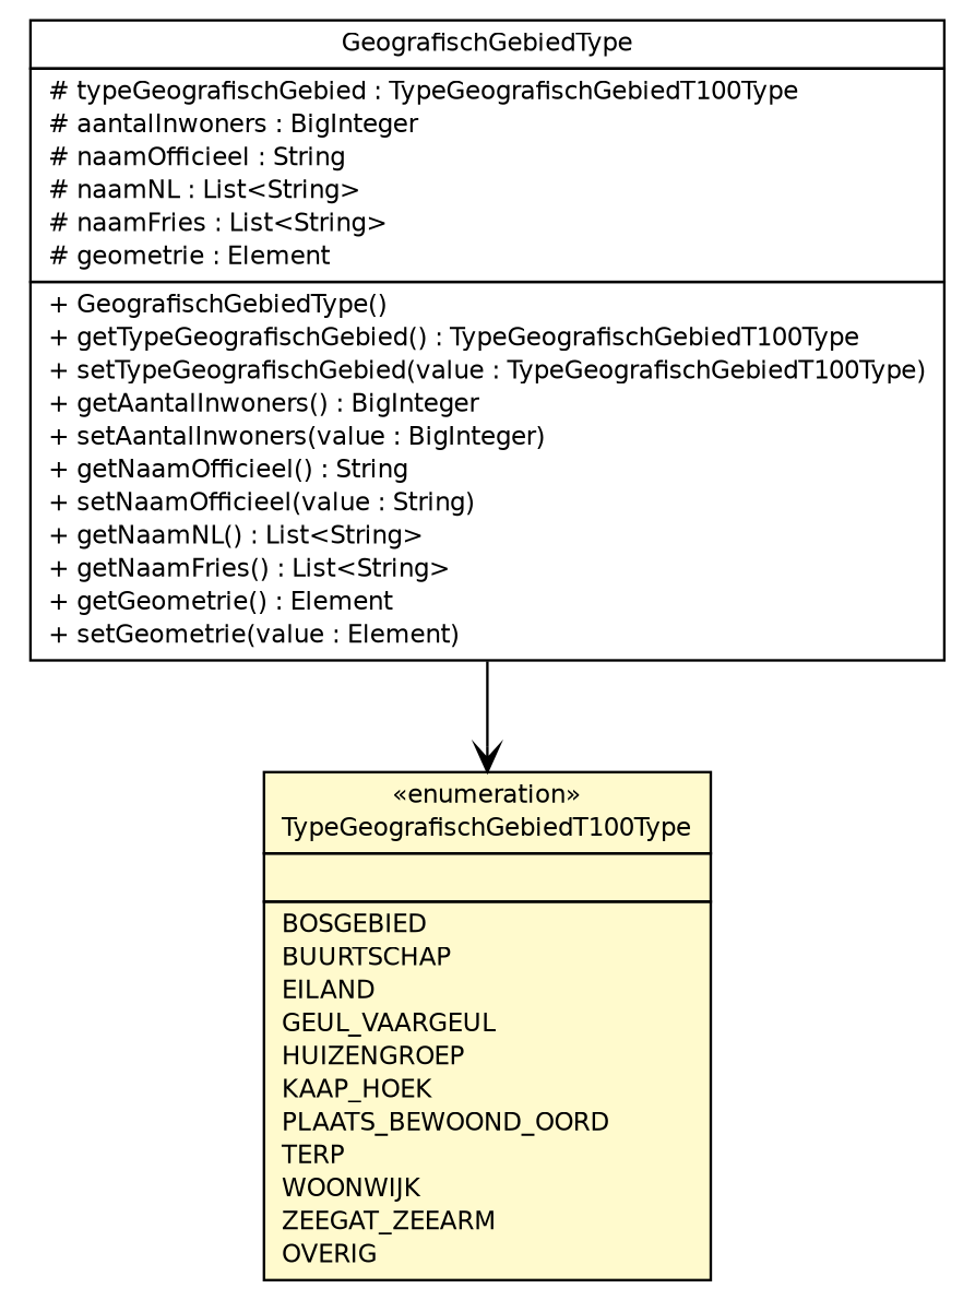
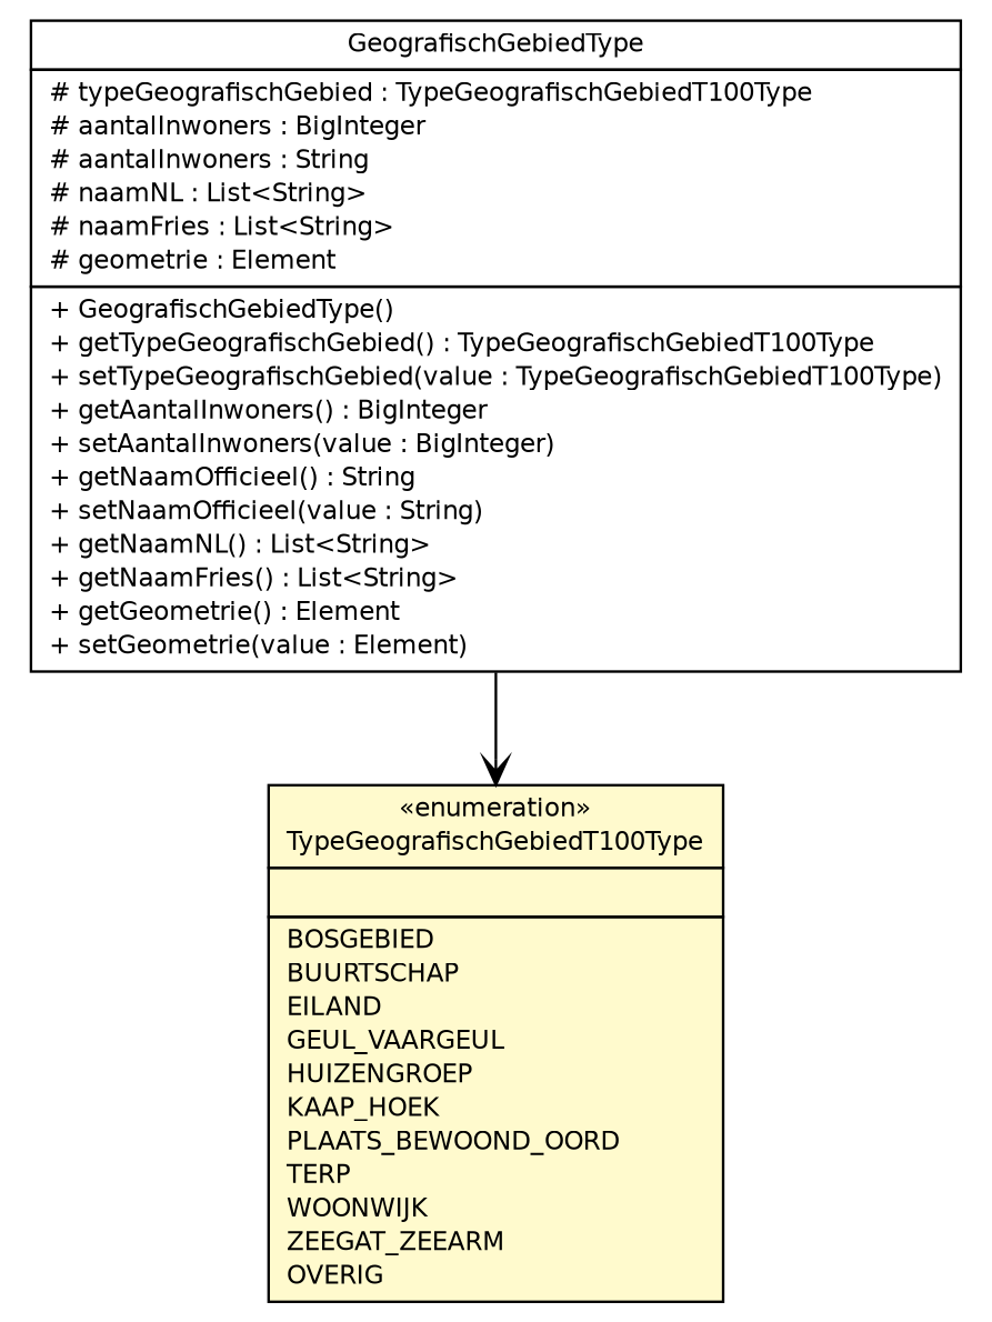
  digraph {
    nodesep=0.25
    ranksep=0.5
    node [fontcolor=black fontname=Helvetica fontsize=10.0 shape=plaintext]
    n1 [label=<<table title="nl.b3p.topnl.top100nl.TypeGeografischGebiedT100Type" border="0" cellborder="1" cellspacing="0" cellpadding="2" port="p" bgcolor="lemonChiffon" href="./TypeGeografischGebiedT100Type.html"> 		<tr><td><table border="0" cellspacing="0" cellpadding="1"> <tr><td align="center" balign="center"> &#171;enumeration&#187; </td></tr> <tr><td align="center" balign="center"> TypeGeografischGebiedT100Type </td></tr> 		</table></td></tr> 		<tr><td><table border="0" cellspacing="0" cellpadding="1"> <tr><td align="left" balign="left">  </td></tr> 		</table></td></tr> 		<tr><td><table border="0" cellspacing="0" cellpadding="1"> <tr><td align="left" balign="left"> BOSGEBIED </td></tr> <tr><td align="left" balign="left"> BUURTSCHAP </td></tr> <tr><td align="left" balign="left"> EILAND </td></tr> <tr><td align="left" balign="left"> GEUL_VAARGEUL </td></tr> <tr><td align="left" balign="left"> HUIZENGROEP </td></tr> <tr><td align="left" balign="left"> KAAP_HOEK </td></tr> <tr><td align="left" balign="left"> PLAATS_BEWOOND_OORD </td></tr> <tr><td align="left" balign="left"> TERP </td></tr> <tr><td align="left" balign="left"> WOONWIJK </td></tr> <tr><td align="left" balign="left"> ZEEGAT_ZEEARM </td></tr> <tr><td align="left" balign="left"> OVERIG </td></tr> 		</table></td></tr> 		</table>>]
-   n2 [label=<<table title="nl.b3p.topnl.top100nl.GeografischGebiedType" border="0" cellborder="1" cellspacing="0" cellpadding="2" port="p" href="./GeografischGebiedType.html"> 		<tr><td><table border="0" cellspacing="0" cellpadding="1"> <tr><td align="center" balign="center"> GeografischGebiedType </td></tr> 		</table></td></tr> 		<tr><td><table border="0" cellspacing="0" cellpadding="1"> <tr><td align="left" balign="left"> # typeGeografischGebied : TypeGeografischGebiedT100Type </td></tr> <tr><td align="left" balign="left"> # aantalInwoners : BigInteger </td></tr> <tr><td align="left" balign="left"> # naamOfficieel : String </td></tr> <tr><td align="left" balign="left"> # naamNL : List&lt;String&gt; </td></tr> <tr><td align="left" balign="left"> # naamFries : List&lt;String&gt; </td></tr> <tr><td align="left" balign="left"> # geometrie : Element </td></tr> 		</table></td></tr> 		<tr><td><table border="0" cellspacing="0" cellpadding="1"> <tr><td align="left" balign="left"> + GeografischGebiedType() </td></tr> <tr><td align="left" balign="left"> + getTypeGeografischGebied() : TypeGeografischGebiedT100Type </td></tr> <tr><td align="left" balign="left"> + setTypeGeografischGebied(value : TypeGeografischGebiedT100Type) </td></tr> <tr><td align="left" balign="left"> + getAantalInwoners() : BigInteger </td></tr> <tr><td align="left" balign="left"> + setAantalInwoners(value : BigInteger) </td></tr> <tr><td align="left" balign="left"> + getNaamOfficieel() : String </td></tr> <tr><td align="left" balign="left"> + setNaamOfficieel(value : String) </td></tr> <tr><td align="left" balign="left"> + getNaamNL() : List&lt;String&gt; </td></tr> <tr><td align="left" balign="left"> + getNaamFries() : List&lt;String&gt; </td></tr> <tr><td align="left" balign="left"> + getGeometrie() : Element </td></tr> <tr><td align="left" balign="left"> + setGeometrie(value : Element) </td></tr> 		</table></td></tr> 		</table>>]
+   n2 [label=<<table title="nl.b3p.topnl.top100nl.GeografischGebiedType" border="0" cellborder="1" cellspacing="0" cellpadding="2" port="p" href="./GeografischGebiedType.html"> 		<tr><td><table border="0" cellspacing="0" cellpadding="1"> <tr><td align="center" balign="center"> GeografischGebiedType </td></tr> 		</table></td></tr> 		<tr><td><table border="0" cellspacing="0" cellpadding="1"> <tr><td align="left" balign="left"> # typeGeografischGebied : TypeGeografischGebiedT100Type </td></tr> <tr><td align="left" balign="left"> # aantalInwoners : BigInteger </td></tr> <tr><td align="left" balign="left"> # aantalInwoners : String </td></tr> <tr><td align="left" balign="left"> # naamNL : List&lt;String&gt; </td></tr> <tr><td align="left" balign="left"> # naamFries : List&lt;String&gt; </td></tr> <tr><td align="left" balign="left"> # geometrie : Element </td></tr> 		</table></td></tr> 		<tr><td><table border="0" cellspacing="0" cellpadding="1"> <tr><td align="left" balign="left"> + GeografischGebiedType() </td></tr> <tr><td align="left" balign="left"> + getTypeGeografischGebied() : TypeGeografischGebiedT100Type </td></tr> <tr><td align="left" balign="left"> + setTypeGeografischGebied(value : TypeGeografischGebiedT100Type) </td></tr> <tr><td align="left" balign="left"> + getAantalInwoners() : BigInteger </td></tr> <tr><td align="left" balign="left"> + setAantalInwoners(value : BigInteger) </td></tr> <tr><td align="left" balign="left"> + getNaamOfficieel() : String </td></tr> <tr><td align="left" balign="left"> + setNaamOfficieel(value : String) </td></tr> <tr><td align="left" balign="left"> + getNaamNL() : List&lt;String&gt; </td></tr> <tr><td align="left" balign="left"> + getNaamFries() : List&lt;String&gt; </td></tr> <tr><td align="left" balign="left"> + getGeometrie() : Element </td></tr> <tr><td align="left" balign="left"> + setGeometrie(value : Element) </td></tr> 		</table></td></tr> 		</table>>]
    n2 -> n1 [arrowhead=open color=black fontcolor=black fontname=Helvetica fontsize=10.0 headport=p labelfontname=Helvetica labelfontsize=10 tailport=p]
  }
